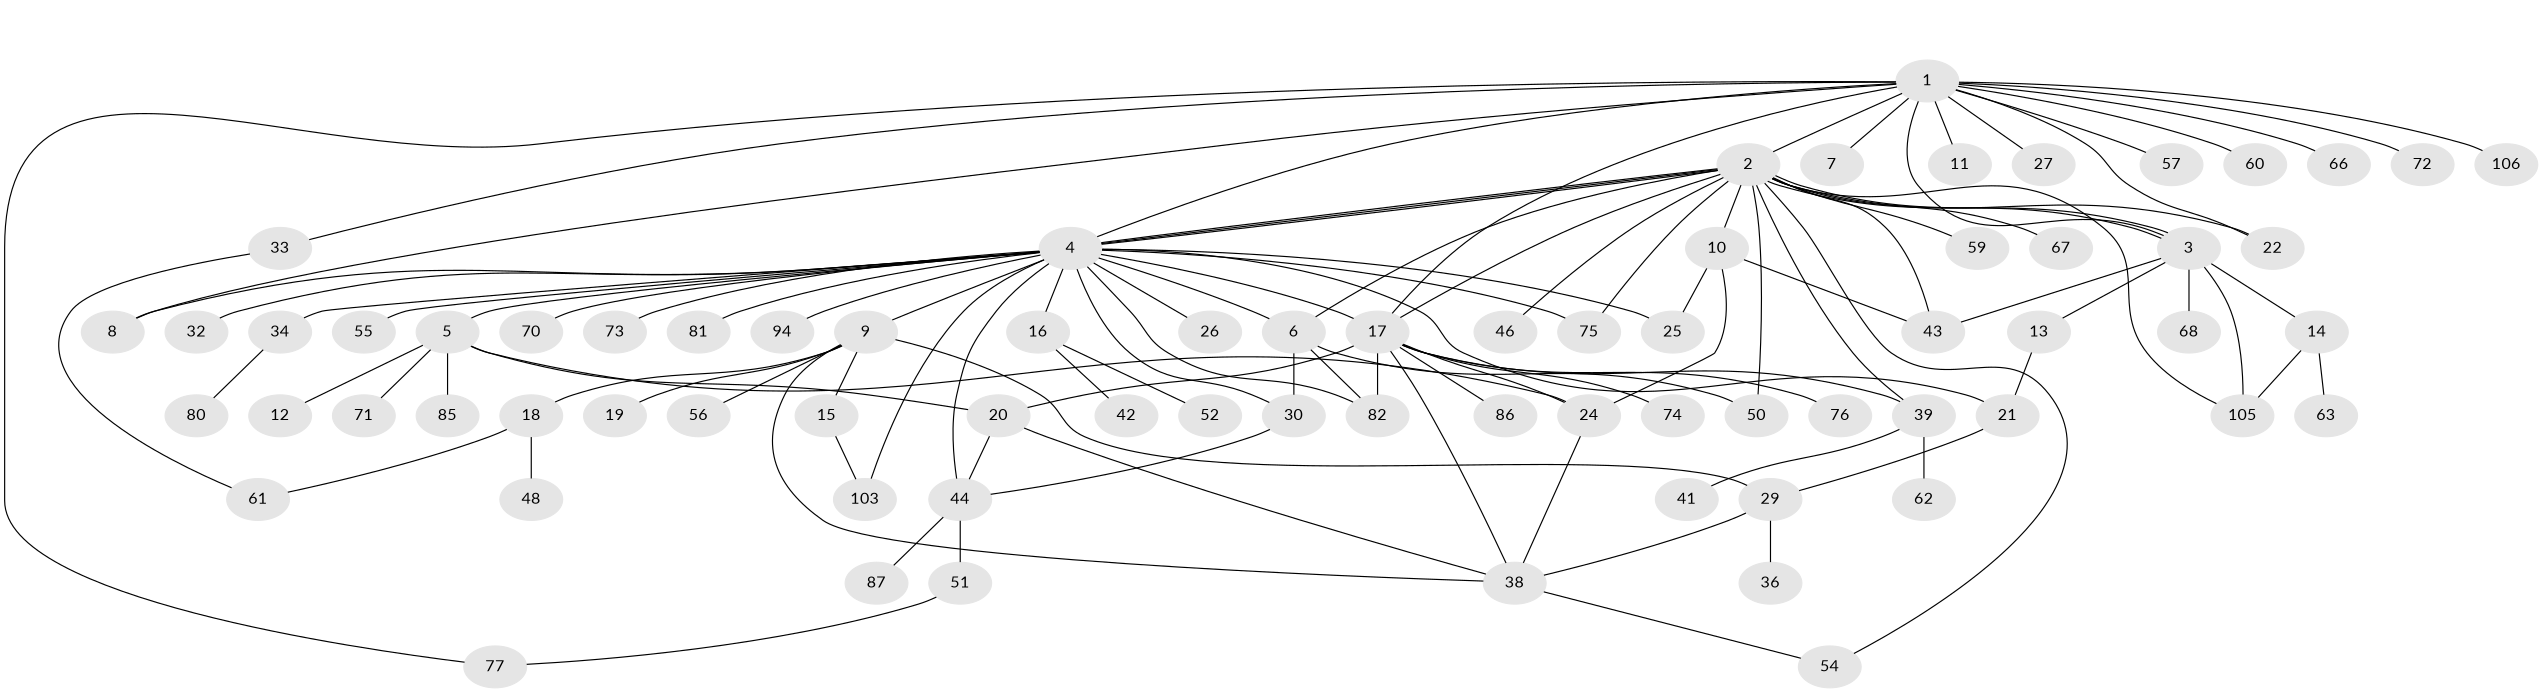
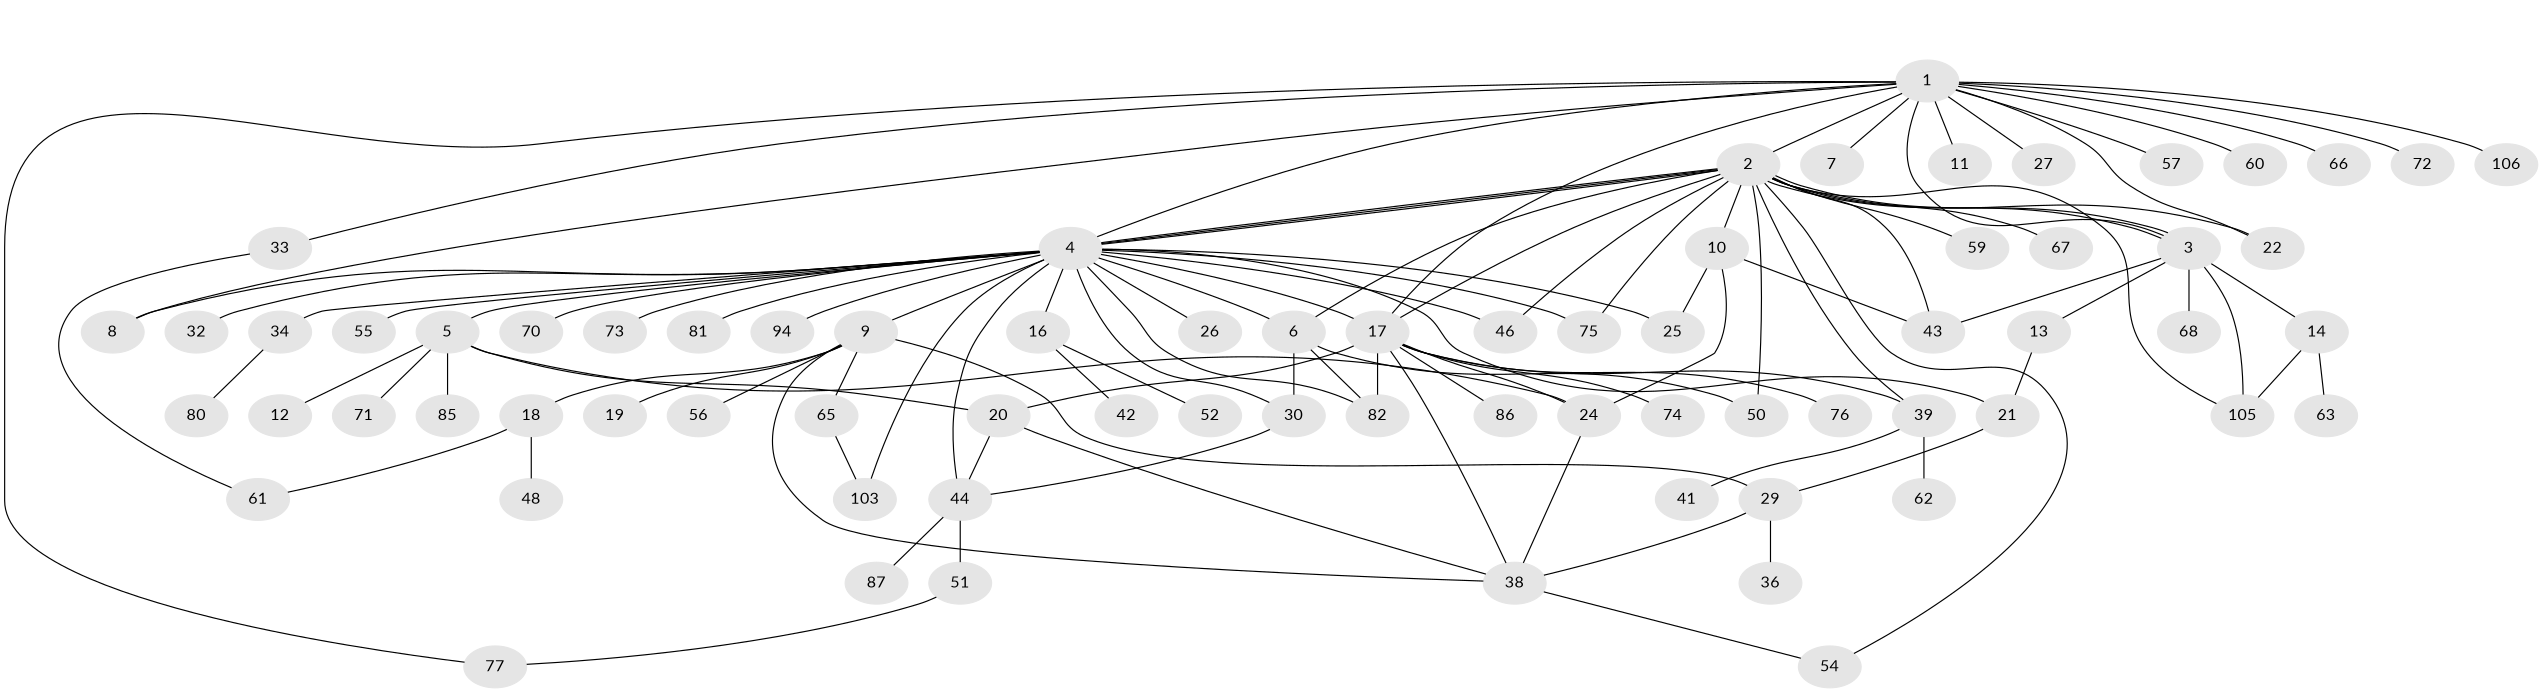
  graph {
    fontname=Lato
    node [color=gray90 fontname=Lato style=filled]
    edge [fontname=Lato]
    2 [super="+49+58"]
    3
    4
    17 [super="+23"]
    22 [super="+31"]
    6
    10 [super="+37+45"]
    39
    43
    46
    50 [super="+95+102"]
    54 [super="+90"]
    59
    67
    75
    105
    1
    7
    8
    11
    27 [super="+98"]
    33
    57
    60
    66
    72
    77
    106
    13
    14
    68
    5
    9
    16 [super="+28"]
    21
    25
    26
    30 [super="+104+96+91"]
    32
    34
    44
    55
    70 [super="+88"]
    73
    81
    82 [super="+89"]
    94
    103
    24 [super="+83+53"]
    20
    38 [super="+64+65+78"]
    74
    76
    86
    61
    41
    62
    63
    12
    71
    85
-   15
+   15 [label=65]
    18 [super="+79"]
    19 [super="+40"]
    29 [super="+35"]
    56 [super="+92"]
    42
    52
    80
    51
    87
    48
    36
    2 -- 3
    2 -- 3
    2 -- 4
    2 -- 4
    2 -- 4
    2 -- 17
    2 -- 22
    2 -- 6
    2 -- 10
    2 -- 39
    2 -- 43
    2 -- 46
    2 -- 50 [weight=2]
    2 -- 54
    2 -- 59
    2 -- 67
    2 -- 75
    2 -- 105
    3 -- 43
    3 -- 105
    3 -- 13
    3 -- 14
    3 -- 68
    4 -- 17
    4 -- 6
+   4 -- 46
    4 -- 75
    4 -- 8
    4 -- 5
    4 -- 9
    4 -- 16
    4 -- 21
    4 -- 25
    4 -- 26
    4 -- 30
    4 -- 32
    4 -- 34
    4 -- 44
    4 -- 55
    4 -- 70
    4 -- 73
    4 -- 81
    4 -- 82
    4 -- 94
    4 -- 103
    17 -- 39
    17 -- 82
    17 -- 24
    17 -- 20
    17 -- 38
    17 -- 74
    17 -- 76
    17 -- 86
    6 -- 50
    6 -- 30
    6 -- 82
    10 -- 43
    10 -- 25
    10 -- 24
    39 -- 41
    39 -- 62
    1 -- 2
    1 -- 3
    1 -- 4
    1 -- 17
    1 -- 22
    1 -- 7
    1 -- 8
    1 -- 11
    1 -- 27
    1 -- 33
    1 -- 57
    1 -- 60
    1 -- 66
    1 -- 72
    1 -- 77
    1 -- 106
    33 -- 61
    13 -- 21
    14 -- 105
    14 -- 63
    5 -- 24
    5 -- 20
    5 -- 12
    5 -- 71
    5 -- 85
    9 -- 38
    9 -- 15
    9 -- 18
    9 -- 19
    9 -- 29
    9 -- 56
    16 -- 42
    16 -- 52
    21 -- 29
    30 -- 44
    34 -- 80
    44 -- 51
    44 -- 87
    24 -- 38
    20 -- 44
    20 -- 38
    38 -- 54
    15 -- 103
    18 -- 61
    18 -- 48
    29 -- 38
    29 -- 36
    51 -- 77
  }
